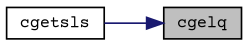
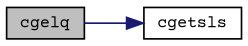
  digraph {
    rankdir=RL
    fontname="Courier Prime"
    node [color=black fontname="Courier Prime" fontsize=10 shape=record style=filled]
    n1 [fillcolor=grey75 fontcolor=black height=0.2 label=cgelq width=0.4]
    n2 [fillcolor=white height=0.2 label=cgetsls width=0.4]
-   n1 -> n2 [color=midnightblue dir=back fontname="Courier Prime" fontsize=10 labelfontname=Helvetica labelfontsize=10 style=solid]
+   n2 -> n1 [color=midnightblue dir=back fontname="Courier Prime" fontsize=10 labelfontname=Helvetica labelfontsize=10 style=solid]
  }
